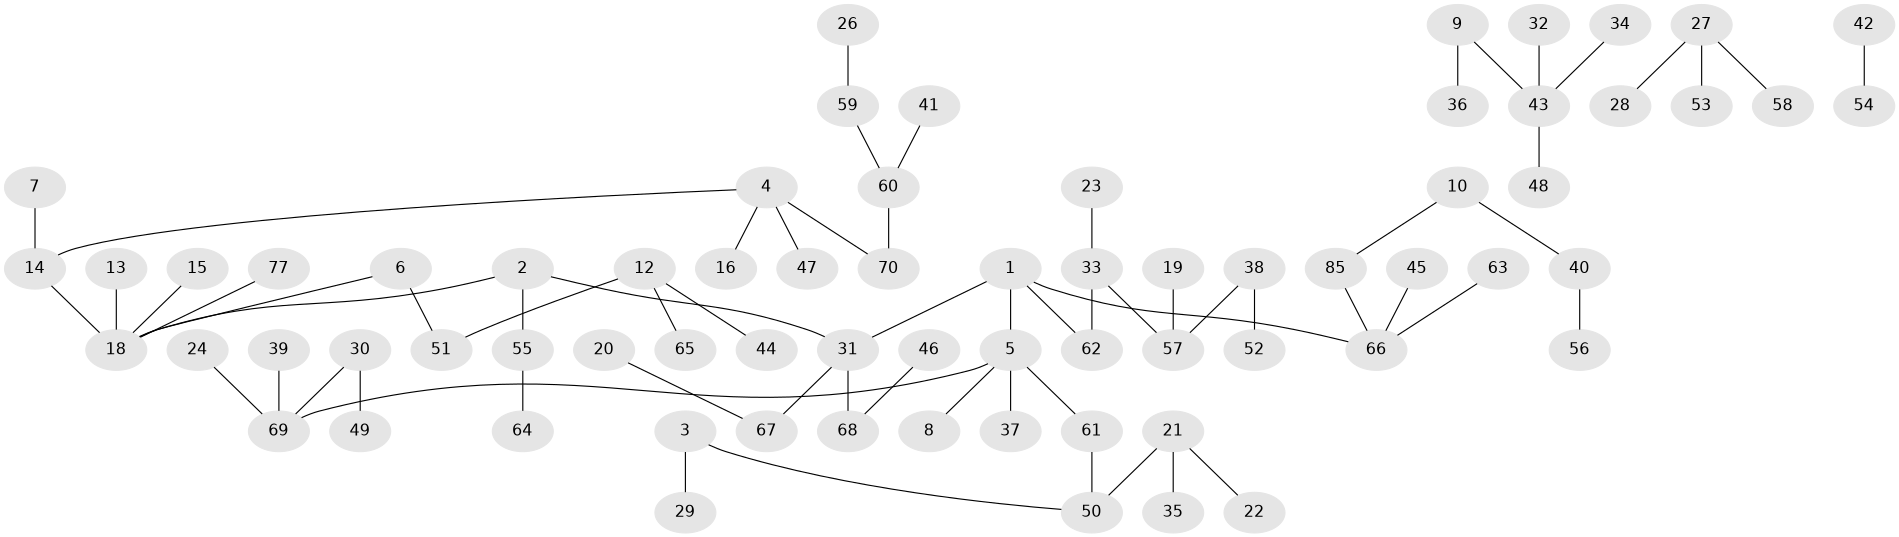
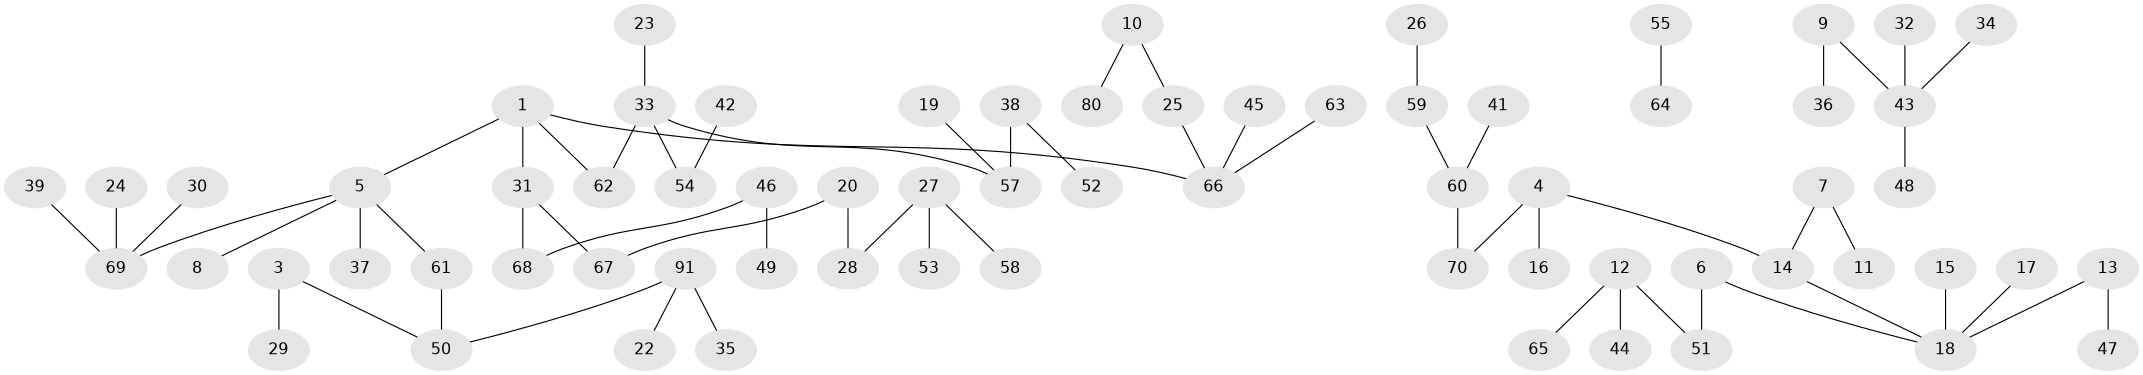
  graph {
    fontname="DejaVu Sans"
    node [color=gray90 fontname="DejaVu Sans" style=filled]
    edge [fontname="DejaVu Sans" weight=1.0]
    1
    5
    31
    62
    66
    8
    37
    61
    69
    67
    68
-   2
    18
    55
    64
    3
    29
    50
    4
    14
    16
    47
    70
    6
    51
    7
+   11
    9
    36
    43
    48
    10
-   40
-   25 [label=85]
-   56
+   40 [label=80]
+   25
    12
    44
    65
    13
    15
-   17 [label=77]
+   17
    19
    57
    20
    28
-   21
+   21 [label=91]
    22
    35
    23
    33
    54
    24
    26
    59
    60
    27
    53
    58
    30
    49
    32
    34
    38
    52
    39
    41
    42
    45
    46
    63
    1 -- 5
    1 -- 31
    1 -- 62
    1 -- 66
    5 -- 8
    5 -- 37
    5 -- 61
    5 -- 69
    31 -- 67
    31 -- 68
    61 -- 50
-   2 -- 31
-   2 -- 18
-   2 -- 55
    55 -- 64
    3 -- 29
    3 -- 50
    4 -- 14
    4 -- 16
-   4 -- 47
+   13 -- 47
    4 -- 70
    14 -- 18
    6 -- 18
    6 -- 51
    7 -- 14
+   7 -- 11
    9 -- 36
    9 -- 43
    43 -- 48
    10 -- 40
    10 -- 25
-   40 -- 56
    25 -- 66
    12 -- 51
    12 -- 44
    12 -- 65
    13 -- 18
    15 -- 18
    17 -- 18
    19 -- 57
    20 -- 67
+   20 -- 28
    21 -- 50
    21 -- 22
    21 -- 35
    23 -- 33
    33 -- 62
    33 -- 57
+   33 -- 54
    24 -- 69
    26 -- 59
    59 -- 60
    60 -- 70
    27 -- 28
    27 -- 53
    27 -- 58
    30 -- 69
-   30 -- 49
+   46 -- 49
    32 -- 43
    34 -- 43
    38 -- 57
    38 -- 52
    39 -- 69
    41 -- 60
    42 -- 54
    45 -- 66
    46 -- 68
    63 -- 66
  }
